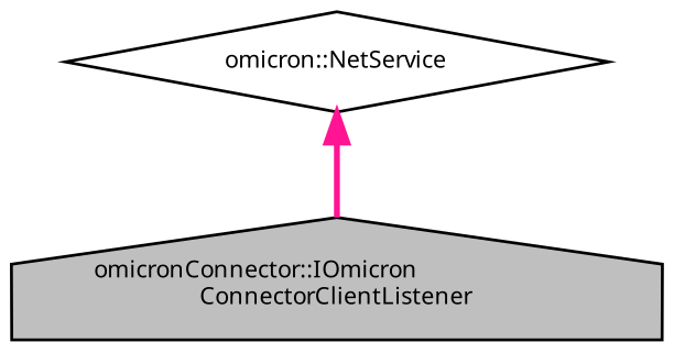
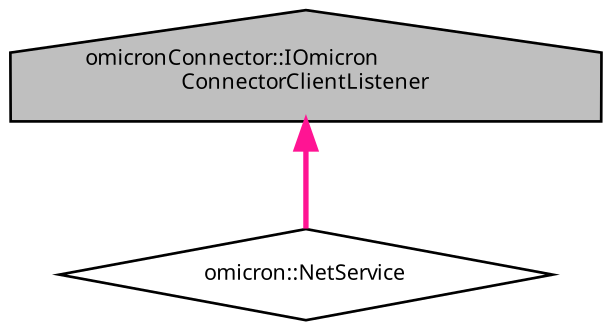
  digraph {
    node [color=black fontname="FreeSans.ttf" fontsize=8]
    n1 [fillcolor=grey75 fontcolor=black height=0.2 label="omicronConnector::IOmicron\lConnectorClientListener" shape=house style=filled width=0.4]
    n2 [height=0.2 label="omicron::NetService" shape=diamond width=0.4]
-   n2 -> n1 [color=deeppink dir=back fontname="FreeSans.ttf" fontsize=8 labelfontname="FreeSans.ttf" labelfontsize=8 style=bold]
+   n1 -> n2 [color=deeppink dir=back fontname="FreeSans.ttf" fontsize=8 labelfontname="FreeSans.ttf" labelfontsize=8 style=bold]
  }
